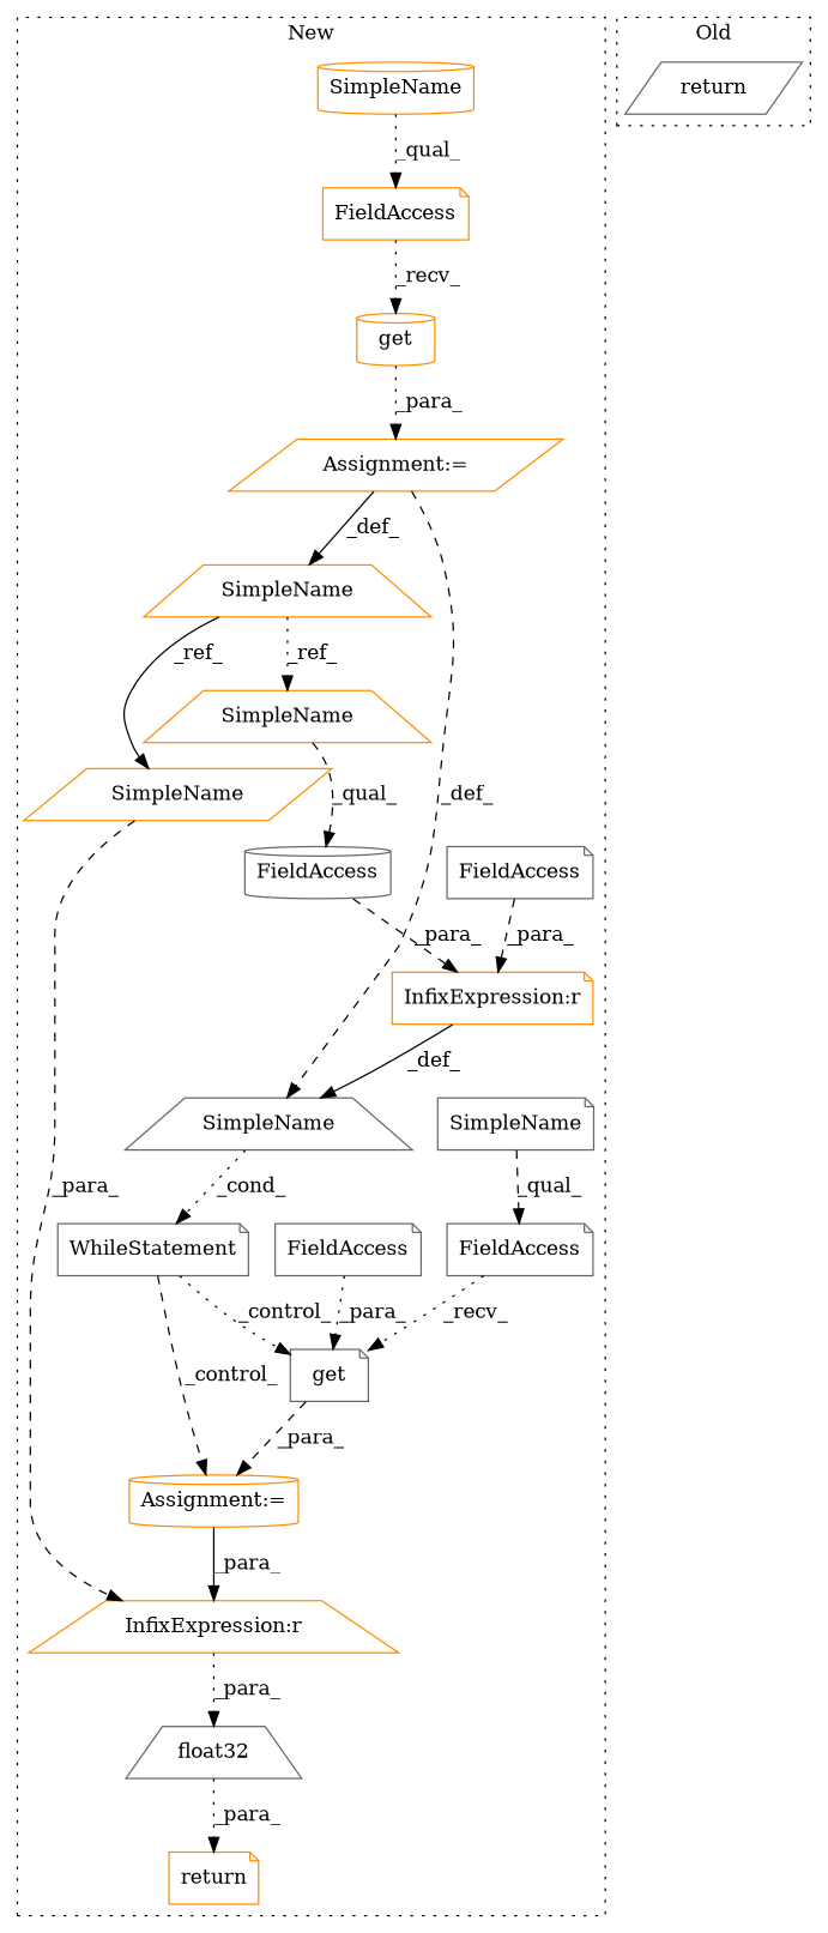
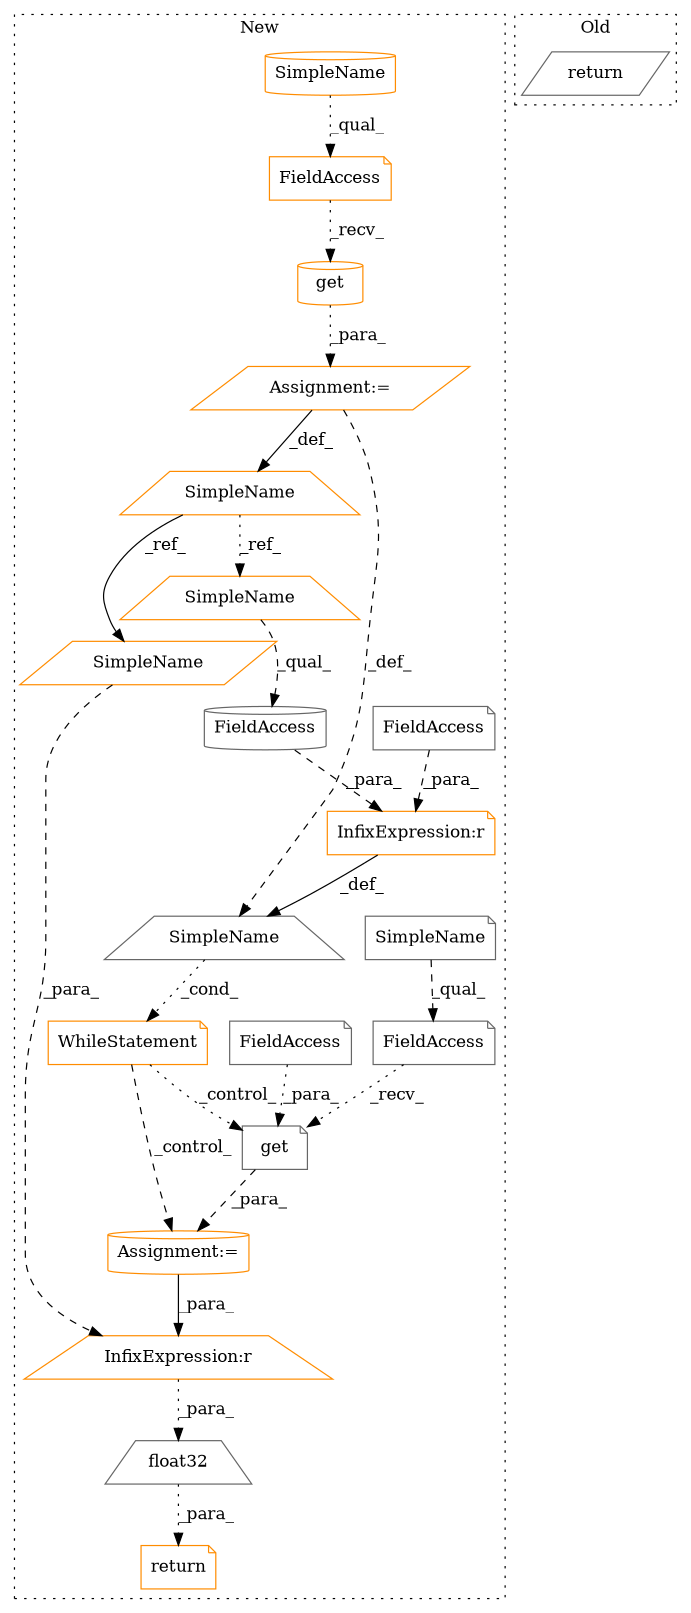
  digraph {
    node [a=42 l=1 s=3013 shape=note color=darkorange]
    edge [style=dotted]
    n1 [a=32 l="8,1" label=float32 s="3095,3110" shape=trapezium color=gray40]
    n2 [a=41 l=7 label=return s=3082]
    n3 [a=7 label="Assignment:=" s=3045 shape=cylinder]
    n4 [a=27 l=3 label="InfixExpression:r" s=3104 shape=trapezium]
    n5 [a=27 l=4 label="InfixExpression:r" s=3020]
    n6 [label=SimpleName s=2973 shape=trapezium]
    n7 [a=22 l=7 label=FieldAccess shape=cylinder color=gray40]
    n8 [a=22 l=9 label=FieldAccess s=3024 color=gray40]
    n9 [label=SimpleName shape=trapezium color=gray40 l="" s=""]
    n10 [a=32 l="4,1" label=get s="3056,3069" color=gray40]
    n11 [a=22 l=9 label=FieldAccess s=3060 color=gray40]
    n12 [a=22 l=9 label=FieldAccess s=3046 color=gray40]
    n13 [a=22 l=9 label=FieldAccess s=2975]
    n14 [a=32 l="4,1" label=get s="2985,2998" shape=cylinder]
    n15 [a=7 label="Assignment:=" s=2974 shape=parallelogram]
-   n16 [a=61 l="7,2" label=WhileStatement s="3005,3034" color=gray40]
+   n16 [a=61 l="7,2" label=WhileStatement s="3005,3034"]
    n17 [label=SimpleName s=3103 shape=parallelogram]
    n18 [label=SimpleName shape=trapezium]
    n19 [l=4 label=SimpleName s=2975 shape=cylinder]
    n20 [l=4 label=SimpleName s=3046 color=gray40]
    n21 [a=41 l=7 label=return s=2225 shape=parallelogram color=gray40]
    subgraph cluster_1 {
      label=New
      style=dotted
      n1
      n2
      n3
      n4
      n5
      n6
      n7
      n8
      n9
      n10
      n11
      n12
      n13
      n14
      n15
      n16
      n17
      n18
      n19
      n20
    }
    subgraph cluster_2 {
      label=Old
      style=dotted
      n21
    }
    n1 -> n2 [label=_para_]
    n3 -> n4 [label=_para_ style=solid]
    n4 -> n1 [label=_para_]
    n5 -> n9 [label=_def_ style=solid]
    n6 -> n17 [label=_ref_ style=solid]
    n6 -> n18 [label=_ref_]
    n7 -> n5 [label=_para_ style=dashed]
    n8 -> n5 [label=_para_ style=dashed]
    n9 -> n16 [label=_cond_]
    n10 -> n3 [label=_para_ style=dashed]
    n11 -> n10 [label=_para_]
    n12 -> n10 [label=_recv_]
    n13 -> n14 [label=_recv_]
    n14 -> n15 [label=_para_]
    n15 -> n6 [label=_def_ style=solid]
    n15 -> n9 [label=_def_ style=dashed]
    n16 -> n3 [label=_control_ style=dashed]
    n16 -> n10 [label=_control_]
    n17 -> n4 [label=_para_ style=dashed]
    n18 -> n7 [label=_qual_ style=dashed]
    n19 -> n13 [label=_qual_]
    n20 -> n12 [label=_qual_ style=dashed]
  }
